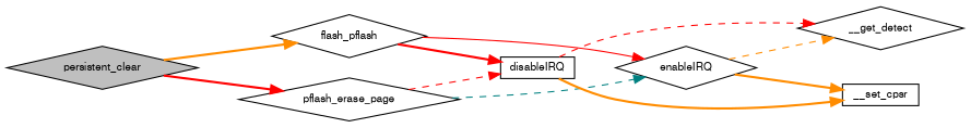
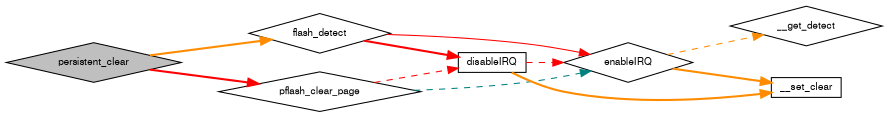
  digraph {
    rankdir=LR
    node [color=black fillcolor=white fontname=FreeSans fontsize=10 shape=diamond style=filled]
    edge [color=red fontname=FreeSans fontsize=10 labelfontname=FreeSans labelfontsize=10 style=bold]
    n1 [fillcolor=grey75 fontcolor=black height=0.2 label=persistent_clear width=0.4]
-   n2 [height=0.2 label=flash_pflash width=0.4]
-   n3 [height=0.2 label=pflash_erase_page width=0.4]
+   n2 [height=0.2 label=flash_detect width=0.4]
+   n3 [height=0.2 label=pflash_clear_page width=0.4]
    n4 [height=0.2 label=disableIRQ shape=box width=0.4]
    n5 [height=0.2 label=enableIRQ width=0.4]
    n6 [height=0.2 label=__get_detect width=0.4]
-   n7 [height=0.2 label=__set_cpsr shape=box width=0.4]
+   n7 [height=0.2 label=__set_clear shape=box width=0.4]
    n1 -> n2 [color=darkorange]
    n1 -> n3
    n2 -> n4
    n2 -> n5 [style=solid]
    n3 -> n4 [style=dashed]
    n3 -> n5 [color=teal style=dashed]
-   n4 -> n6 [style=dashed]
+   n4 -> n5 [style=dashed]
    n4 -> n7 [color=darkorange]
    n5 -> n6 [color=darkorange style=dashed]
    n5 -> n7 [color=darkorange]
  }
